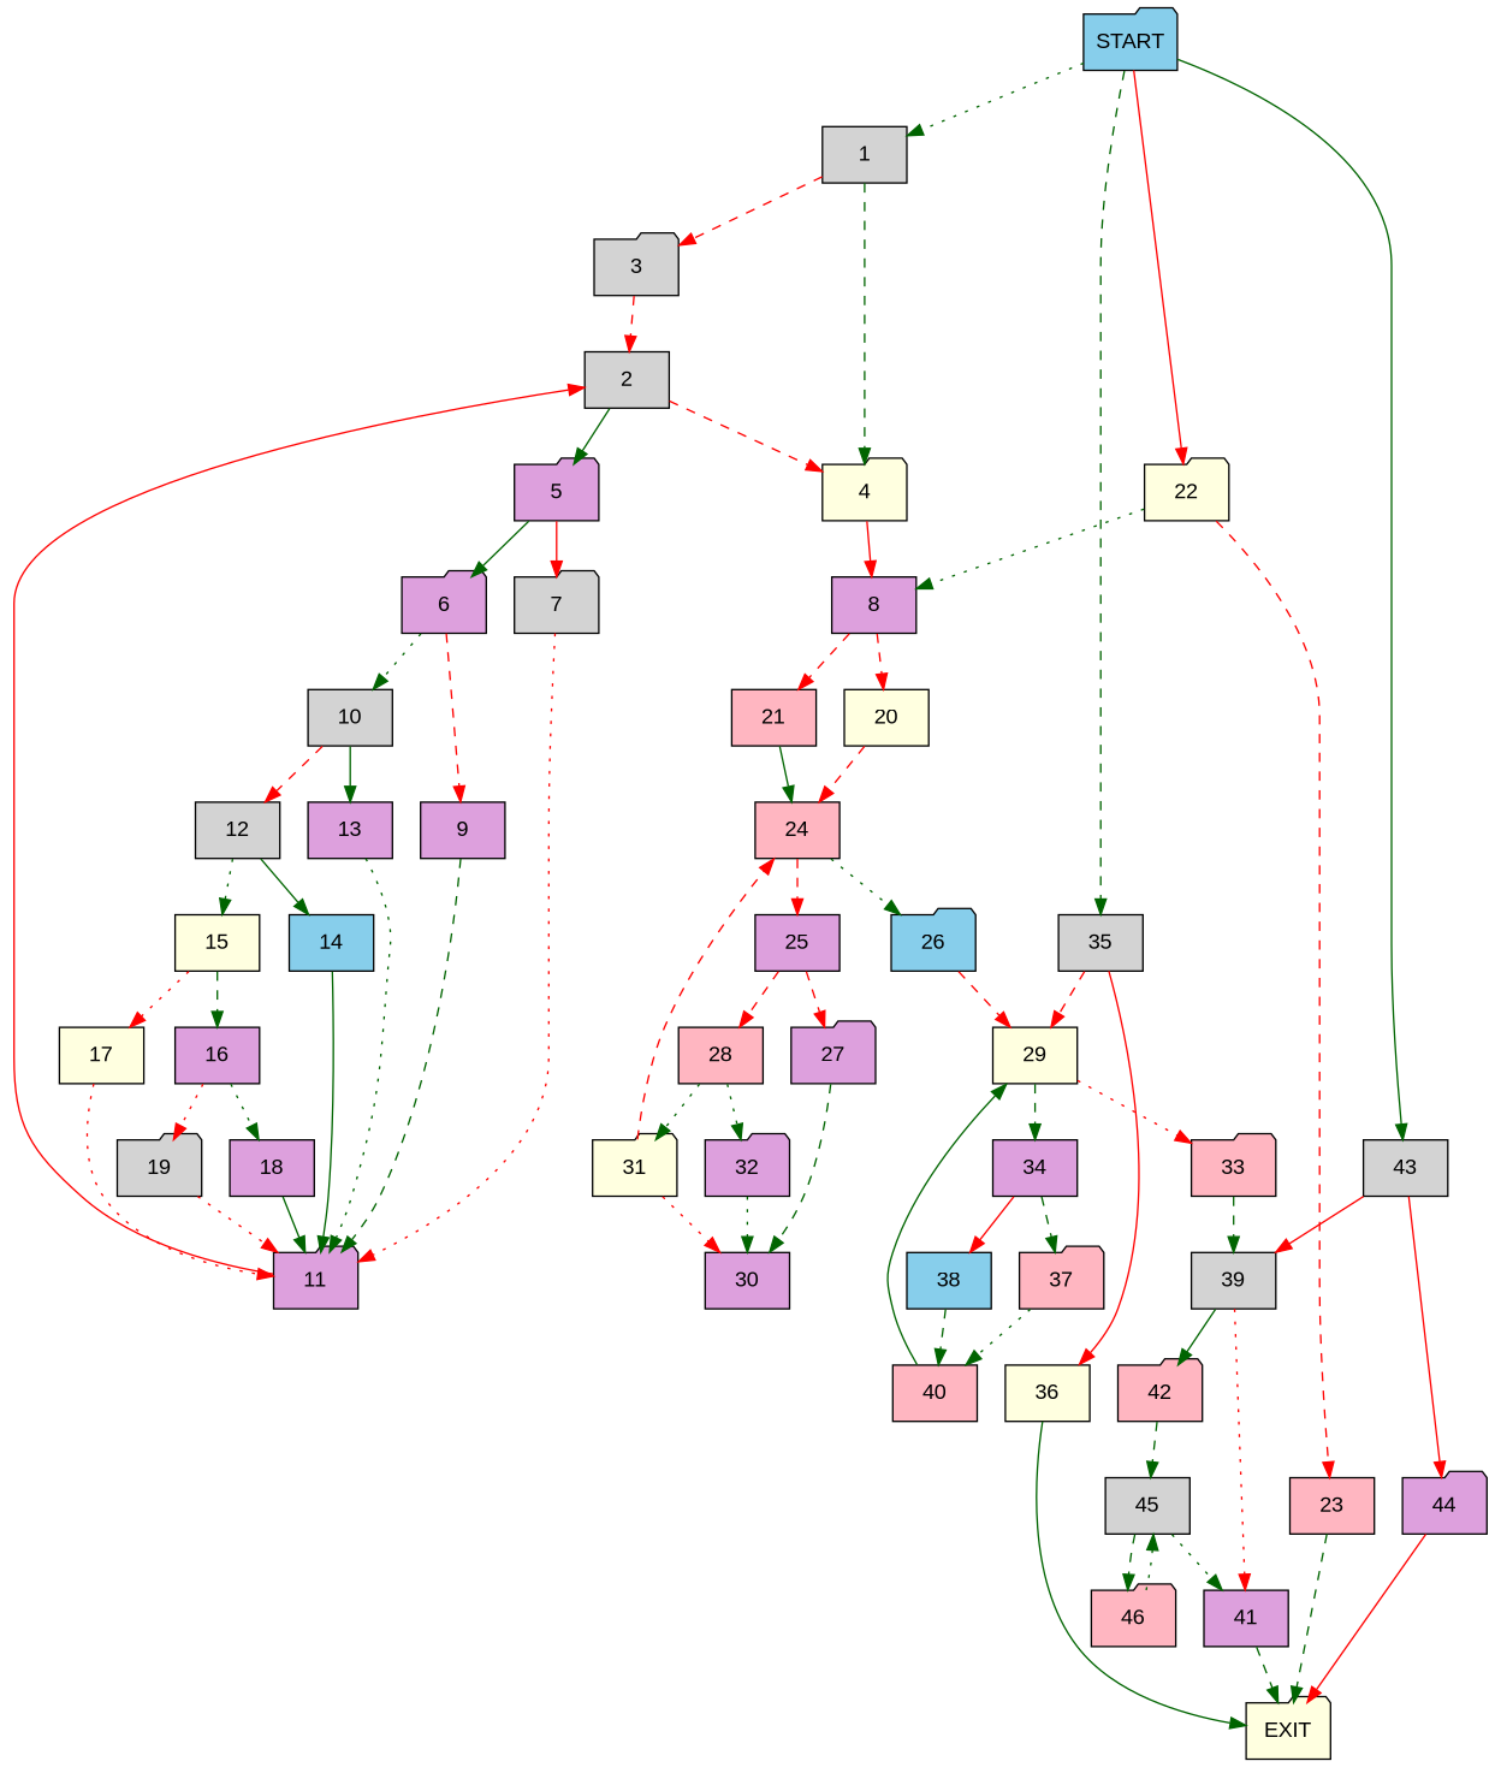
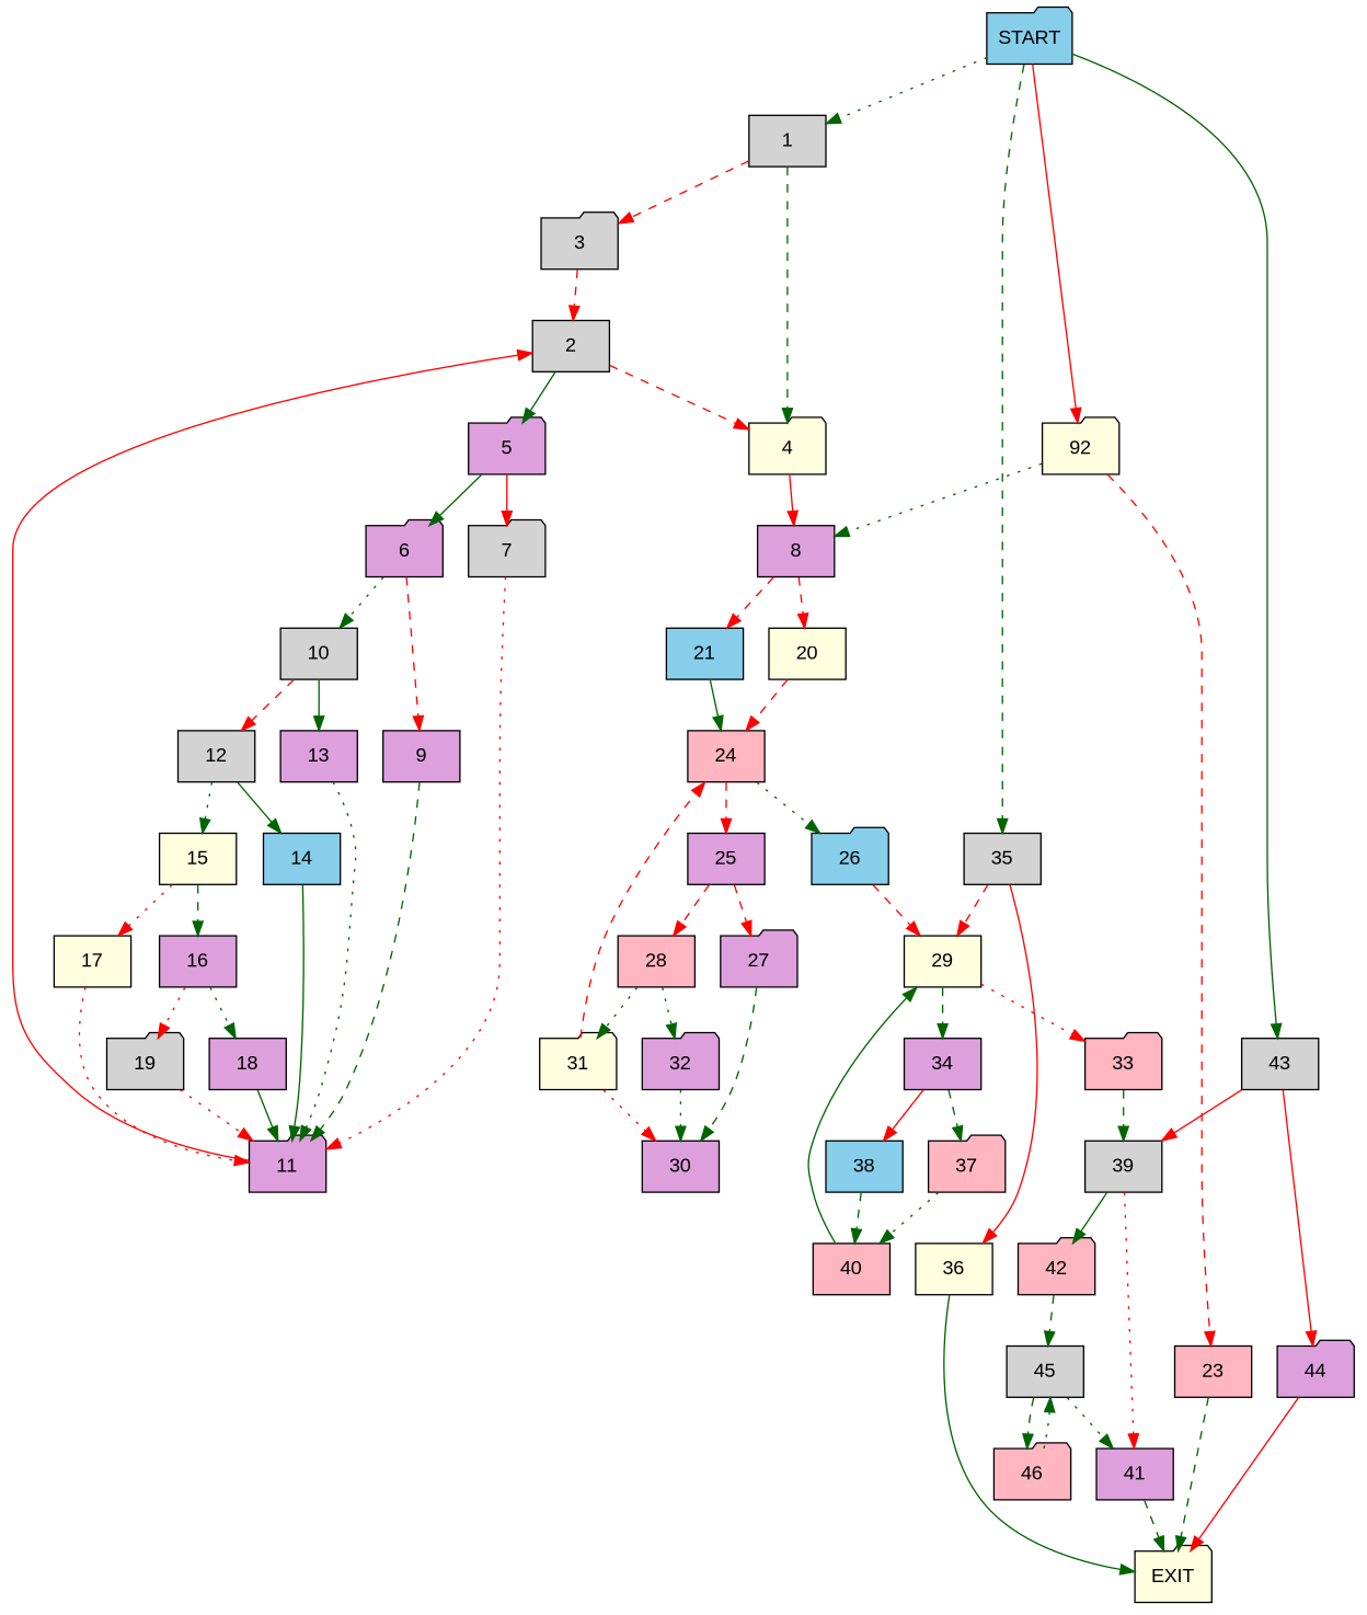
  digraph {
    fontname="Liberation Sans"
    node [fillcolor=plum fontname="Liberation Sans" shape=box style=filled]
    edge [color=darkgreen fontname="Liberation Sans" style=dashed]
    n1 [fillcolor=skyblue label=START shape=folder]
    1 [fillcolor=lightgrey]
-   22 [fillcolor=lightyellow shape=folder]
+   22 [fillcolor=lightyellow shape=folder label=92]
    35 [fillcolor=lightgrey]
    43 [fillcolor=lightgrey]
    3 [fillcolor=lightgrey shape=folder]
    4 [fillcolor=lightyellow shape=folder]
    8
    23 [fillcolor=lightpink]
    29 [fillcolor=lightyellow]
    36 [fillcolor=lightyellow]
    39 [fillcolor=lightgrey]
    44 [shape=folder]
    n14 [fillcolor=lightyellow label=EXIT shape=folder]
    2 [fillcolor=lightgrey]
    5 [shape=folder]
    6 [shape=folder]
    7 [fillcolor=lightgrey shape=folder]
    20 [fillcolor=lightyellow]
-   21 [fillcolor=lightpink]
+   21 [fillcolor=skyblue]
    9
    10 [fillcolor=lightgrey]
    11 [shape=folder]
    12 [fillcolor=lightgrey]
    13
    24 [fillcolor=lightpink]
    14 [fillcolor=skyblue]
    15 [fillcolor=lightyellow]
    16
    17 [fillcolor=lightyellow]
    18
    19 [fillcolor=lightgrey shape=folder]
    25
    26 [fillcolor=skyblue shape=folder]
    27 [shape=folder]
    28 [fillcolor=lightpink]
    30
    31 [fillcolor=lightyellow shape=folder]
    32 [shape=folder]
    33 [fillcolor=lightpink shape=folder]
    34
    37 [fillcolor=lightpink shape=folder]
    38 [fillcolor=skyblue]
    41
    42 [fillcolor=lightpink shape=folder]
    40 [fillcolor=lightpink]
    45 [fillcolor=lightgrey]
    46 [fillcolor=lightpink shape=folder]
    n1 -> 1 [style=dotted]
    n1 -> 22 [color=red style=solid]
    n1 -> 35
    n1 -> 43 [style=solid]
    1 -> 3 [color=red]
    1 -> 4
    22 -> 8 [style=dotted]
    22 -> 23 [color=red]
    35 -> 29 [color=red]
    35 -> 36 [color=red style=solid]
    43 -> 39 [color=red style=solid]
    43 -> 44 [color=red style=solid]
    3 -> 2 [color=red]
    4 -> 8 [color=red style=solid]
    8 -> 20 [color=red]
    8 -> 21 [color=red]
    23 -> n14
    29 -> 33 [color=red style=dotted]
    29 -> 34
    36 -> n14 [style=solid]
    39 -> 41 [color=red style=dotted]
    39 -> 42 [style=solid]
    44 -> n14 [color=red style=solid]
    2 -> 4 [color=red]
    2 -> 5 [style=solid]
    5 -> 6 [style=solid]
    5 -> 7 [color=red style=solid]
    6 -> 9 [color=red]
    6 -> 10 [style=dotted]
    7 -> 11 [color=red style=dotted]
    20 -> 24 [color=red]
    21 -> 24 [style=solid]
    9 -> 11
    10 -> 12 [color=red]
    10 -> 13 [style=solid]
    11 -> 2 [color=red style=solid]
    12 -> 14 [style=solid]
    12 -> 15 [style=dotted]
    13 -> 11 [style=dotted]
    24 -> 25 [color=red]
    24 -> 26 [style=dotted]
    14 -> 11 [style=solid]
    15 -> 16
    15 -> 17 [color=red style=dotted]
    16 -> 18 [style=dotted]
    16 -> 19 [color=red style=dotted]
    17 -> 11 [color=red style=dotted]
    18 -> 11 [style=solid]
    19 -> 11 [color=red style=dotted]
    25 -> 27 [color=red]
    25 -> 28 [color=red]
    26 -> 29 [color=red]
    27 -> 30
    28 -> 31 [style=dotted]
    28 -> 32 [style=dotted]
    31 -> 24 [color=red]
    31 -> 30 [color=red style=dotted]
    32 -> 30 [style=dotted]
    33 -> 39
    34 -> 37
    34 -> 38 [color=red style=solid]
    37 -> 40 [style=dotted]
    38 -> 40
    41 -> n14
    42 -> 45
    40 -> 29 [style=solid]
    45 -> 41 [style=dotted]
    45 -> 46
    46 -> 45 [style=dotted]
  }
